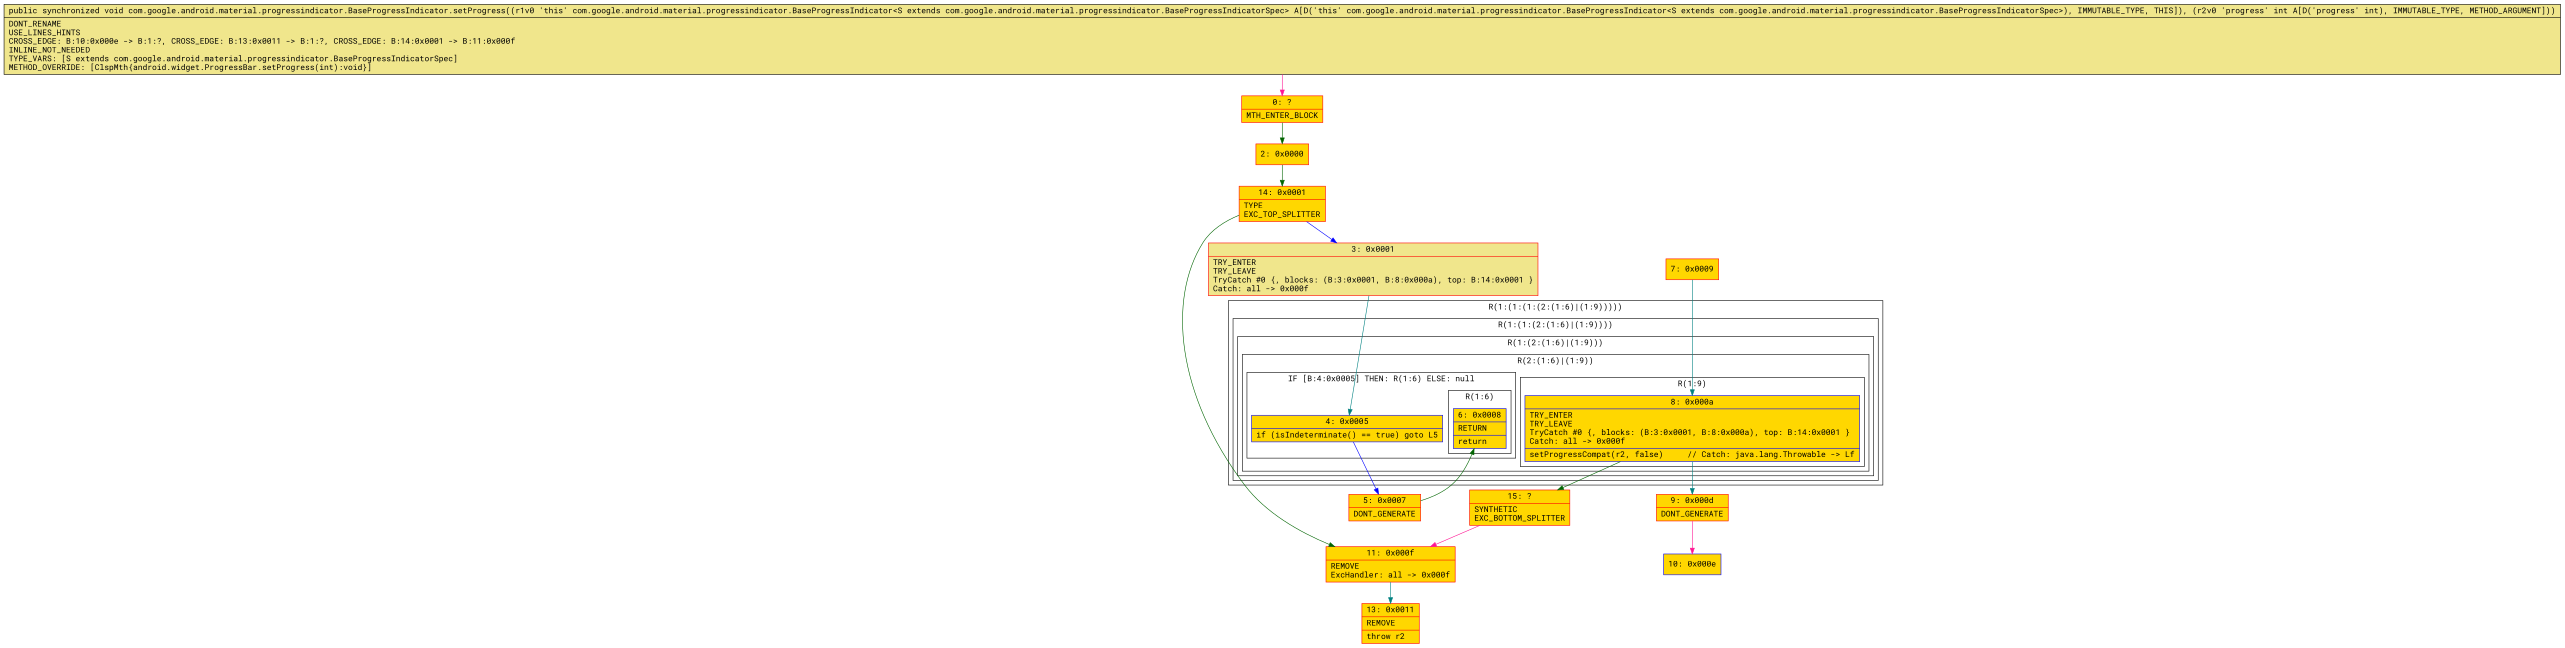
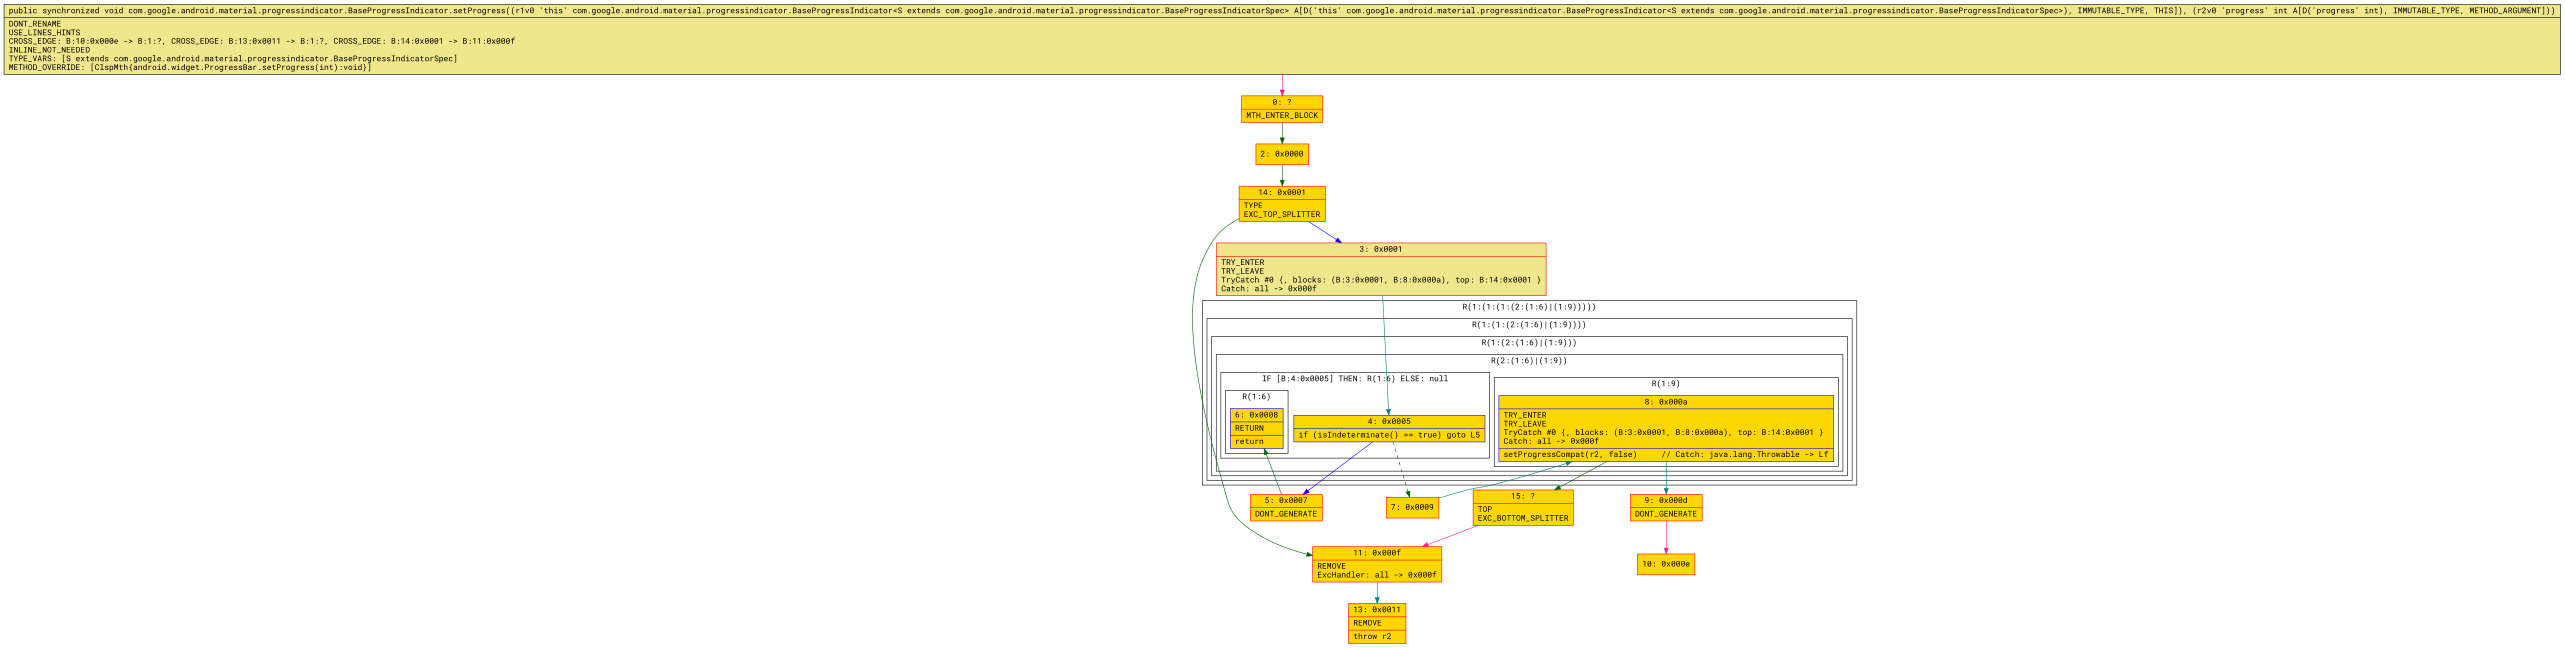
  digraph {
    fontname="Roboto Mono"
    node [color=red fillcolor=gold fontname="Roboto Mono" shape=record style=filled]
    edge [color=darkgreen fontname="Roboto Mono"]
    n1 [color=blue label="{6\:\ 0x0008|RETURN\l|return\l}"]
    n2 [color=blue label="{4\:\ 0x0005|if (isIndeterminate() == true) goto L5\l}"]
    n3 [color=blue label="{8\:\ 0x000a|TRY_ENTER\lTRY_LEAVE\lTryCatch #0 \{, blocks: (B:3:0x0001, B:8:0x000a), top: B:14:0x0001 \}\lCatch: all \-\> 0x000f\l|setProgressCompat(r2, false)     \/\/ Catch: java.lang.Throwable \-\> Lf\l}"]
    n4 [label="{5\:\ 0x0007|DONT_GENERATE\l}"]
    n5 [label="{7\:\ 0x0009}"]
    n6 [label="{9\:\ 0x000d|DONT_GENERATE\l}"]
-   n7 [label="{15\:\ ?|SYNTHETIC\lEXC_BOTTOM_SPLITTER\l}"]
-   n8 [color=blue label="{10\:\ 0x000e}"]
+   n7 [label="{15\:\ ?|TOP\lEXC_BOTTOM_SPLITTER\l}"]
+   n8 [label="{10\:\ 0x000e}"]
    n9 [label="{11\:\ 0x000f|REMOVE\lExcHandler: all \-\> 0x000f\l}"]
    n10 [label="{0\:\ ?|MTH_ENTER_BLOCK\l}"]
    n11 [label="{2\:\ 0x0000}"]
    n12 [label="{14\:\ 0x0001|TYPE\lEXC_TOP_SPLITTER\l}"]
    n13 [fillcolor=khaki label="{3\:\ 0x0001|TRY_ENTER\lTRY_LEAVE\lTryCatch #0 \{, blocks: (B:3:0x0001, B:8:0x000a), top: B:14:0x0001 \}\lCatch: all \-\> 0x000f\l}"]
    n14 [label="{13\:\ 0x0011|REMOVE\l|throw r2\l}"]
    n15 [fillcolor=khaki label="{public synchronized void com.google.android.material.progressindicator.BaseProgressIndicator.setProgress((r1v0 'this' com.google.android.material.progressindicator.BaseProgressIndicator\<S extends com.google.android.material.progressindicator.BaseProgressIndicatorSpec\> A[D('this' com.google.android.material.progressindicator.BaseProgressIndicator\<S extends com.google.android.material.progressindicator.BaseProgressIndicatorSpec\>), IMMUTABLE_TYPE, THIS]), (r2v0 'progress' int A[D('progress' int), IMMUTABLE_TYPE, METHOD_ARGUMENT]))  | DONT_RENAME\lUSE_LINES_HINTS\lCROSS_EDGE: B:10:0x000e \-\> B:1:?, CROSS_EDGE: B:13:0x0011 \-\> B:1:?, CROSS_EDGE: B:14:0x0001 \-\> B:11:0x000f\lINLINE_NOT_NEEDED\lTYPE_VARS: [S extends com.google.android.material.progressindicator.BaseProgressIndicatorSpec]\lMETHOD_OVERRIDE: [ClspMth\{android.widget.ProgressBar.setProgress(int):void\}]\l}" color=""]
    subgraph cluster_1 {
      label="R(1:(1:(1:(2:(1:6)|(1:9)))))"
      subgraph cluster_2 {
        label="R(1:(1:(2:(1:6)|(1:9))))"
        subgraph cluster_3 {
          label="R(1:(2:(1:6)|(1:9)))"
          subgraph cluster_4 {
            label="R(2:(1:6)|(1:9))"
            subgraph cluster_5 {
              label="IF [B:4:0x0005] THEN: R(1:6) ELSE: null"
              n2
              subgraph cluster_6 {
                label="R(1:6)"
                n1
              }
            }
            subgraph cluster_7 {
              label="R(1:9)"
              n3
            }
          }
        }
      }
    }
    n2 -> n4 [color=blue]
+   n2 -> n5 [style=dashed]
    n3 -> n6 [color=teal]
    n3 -> n7
    n4 -> n1
    n5 -> n3 [color=teal]
    n6 -> n8 [color=deeppink]
    n7 -> n9 [color=deeppink]
    n9 -> n14 [color=teal]
    n10 -> n11
    n11 -> n12
    n12 -> n9
    n12 -> n13 [color=blue]
    n13 -> n2 [color=teal]
    n15 -> n10 [color=deeppink]
  }
